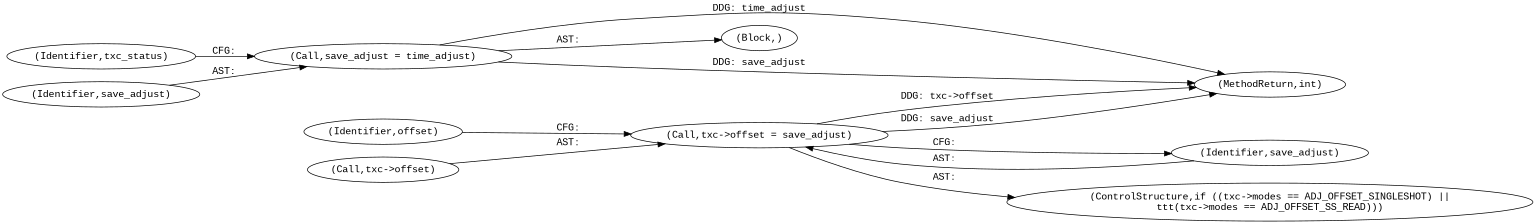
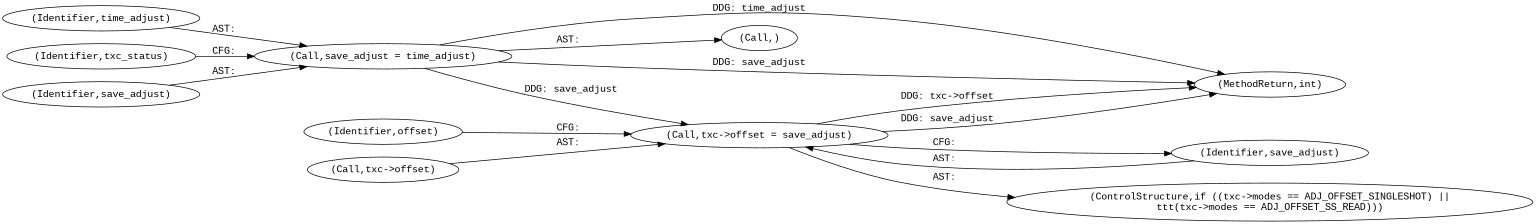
  digraph {
    fontname="Liberation Mono"
    rankdir=LR
    node [fontname="Liberation Mono"]
    edge [fontname="Liberation Mono"]
    n1 [label="(Call,txc->offset = save_adjust)"]
    n2 [label="(MethodReturn,int)"]
    n3 [label="(Identifier,save_adjust)"]
    n4 [label="(ControlStructure,if ((txc->modes == ADJ_OFFSET_SINGLESHOT) ||\n\t\t\t(txc->modes == ADJ_OFFSET_SS_READ)))"]
    n5 [label="(Call,save_adjust = time_adjust)"]
-   n6 [label="(Block,)"]
+   n6 [label="(Call,)"]
+   n7 [label="(Identifier,time_adjust)"]
    n8 [label="(Identifier,txc_status)"]
    n9 [label="(Identifier,save_adjust)"]
    n10 [label="(Identifier,offset)"]
    n11 [label="(Call,txc->offset)"]
    n1 -> n2 [label="DDG: txc->offset"]
    n1 -> n2 [label="DDG: save_adjust"]
    n1 -> n3 [label="CFG: "]
    n1 -> n4 [label="AST: "]
    n3 -> n1 [label="AST: "]
+   n5 -> n1 [label="DDG: save_adjust"]
    n5 -> n2 [label="DDG: save_adjust"]
    n5 -> n2 [label="DDG: time_adjust"]
    n5 -> n6 [label="AST: "]
+   n7 -> n5 [label="AST: "]
    n8 -> n5 [label="CFG: "]
    n9 -> n5 [label="AST: "]
    n10 -> n1 [label="CFG: "]
    n11 -> n1 [label="AST: "]
  }
